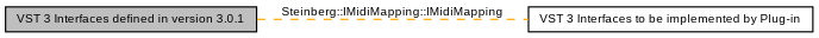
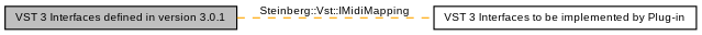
  digraph {
    rankdir=LR
    node [color=black fontname=Arial fontsize=9 shape=record]
    n1 [height=0.2 label="VST 3 Interfaces to be implemented by Plug-in" width=0.4]
    n2 [fillcolor=grey75 fontcolor=black height=0.2 label="VST 3 Interfaces defined in version 3.0.1" style=filled width=0.4]
-   n2 -> n1 [color=orange dir=none fontname=Arial fontsize=9 label="Steinberg::IMidiMapping::IMidiMapping" labelfontname=Arial labelfontsize=9 shape=plaintext style=dashed]
+   n2 -> n1 [color=orange dir=none fontname=Arial fontsize=9 label="Steinberg::Vst::IMidiMapping" labelfontname=Arial labelfontsize=9 shape=plaintext style=dashed]
  }
